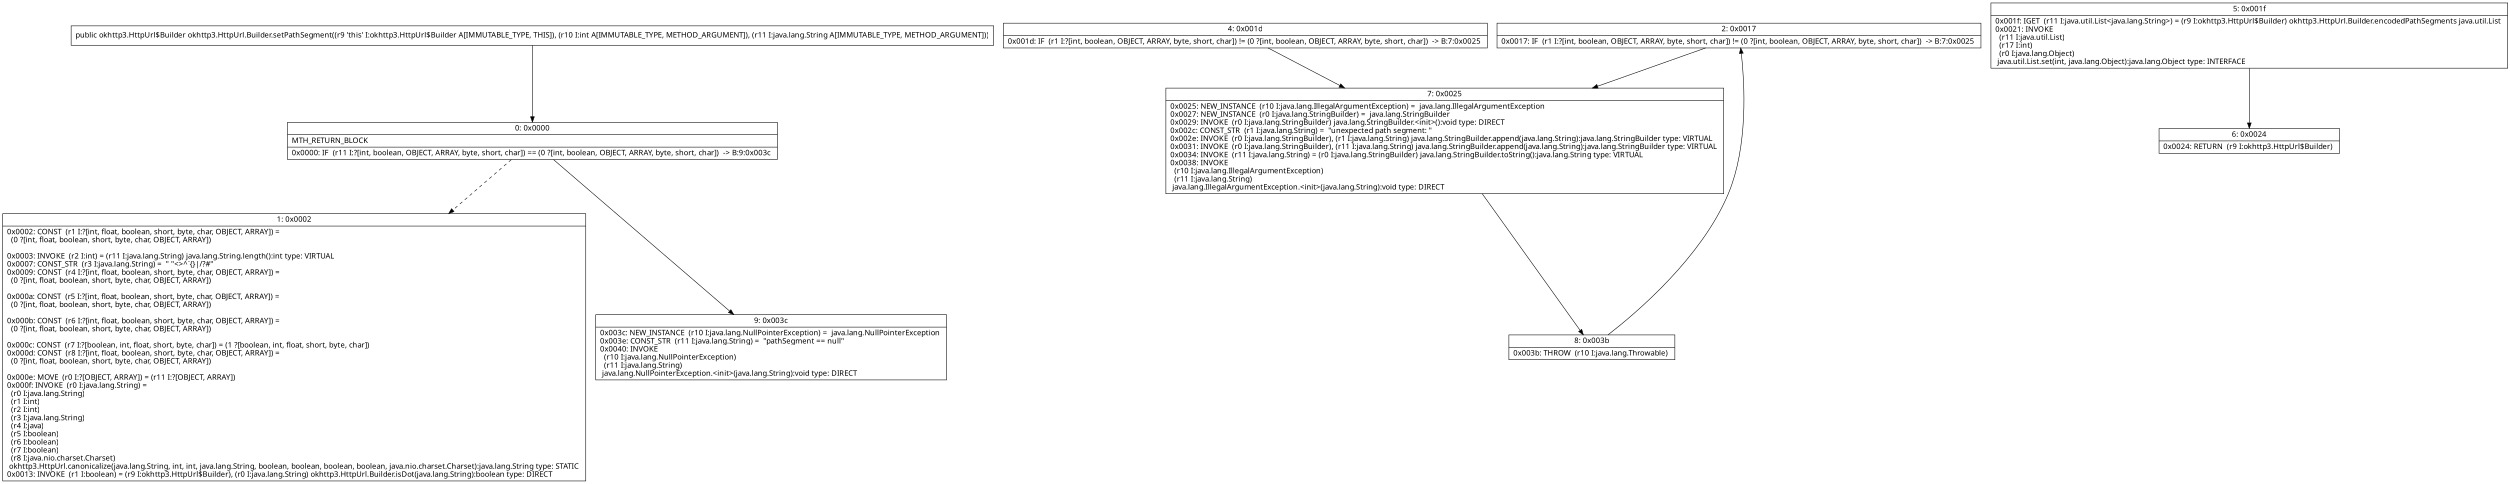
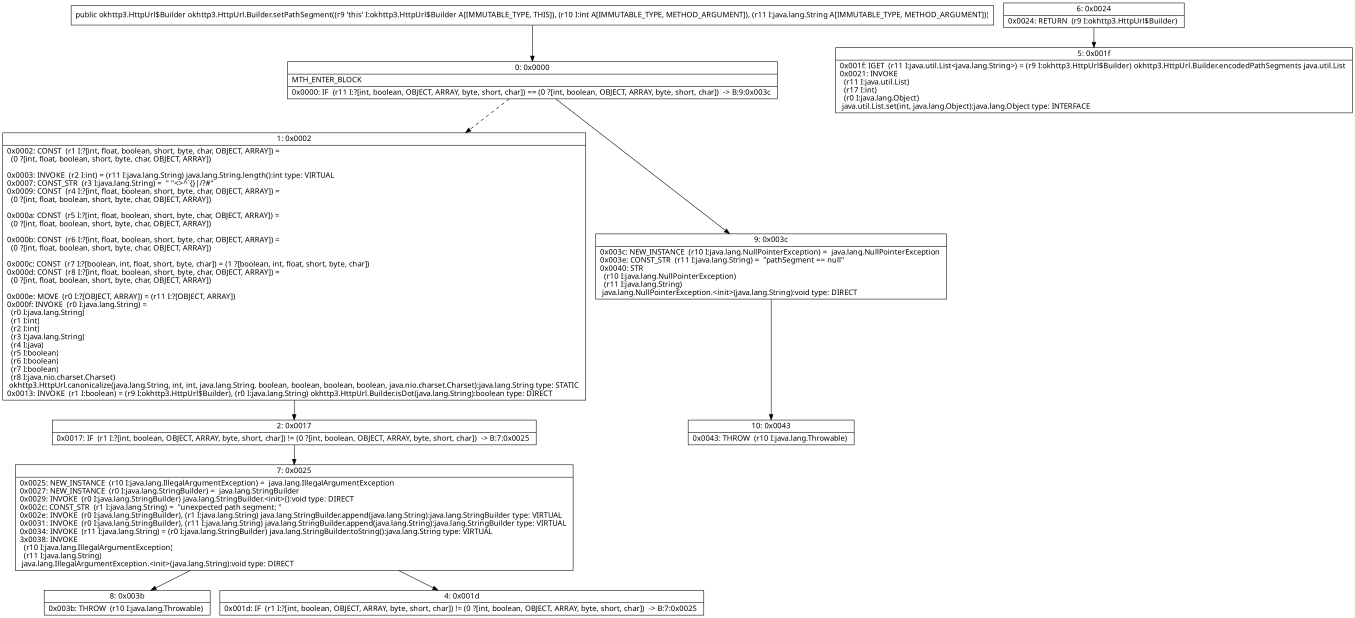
  digraph {
    fontname="Noto Sans"
    node [fontname="Noto Sans" shape=record]
    edge [fontname="Noto Sans"]
-   n1 [label="{0\:\ 0x0000|MTH_RETURN_BLOCK\l|0x0000: IF  (r11 I:?[int, boolean, OBJECT, ARRAY, byte, short, char]) == (0 ?[int, boolean, OBJECT, ARRAY, byte, short, char])  \-\> B:9:0x003c \l}"]
+   n1 [label="{0\:\ 0x0000|MTH_ENTER_BLOCK\l|0x0000: IF  (r11 I:?[int, boolean, OBJECT, ARRAY, byte, short, char]) == (0 ?[int, boolean, OBJECT, ARRAY, byte, short, char])  \-\> B:9:0x003c \l}"]
    n2 [label="{1\:\ 0x0002|0x0002: CONST  (r1 I:?[int, float, boolean, short, byte, char, OBJECT, ARRAY]) = \l  (0 ?[int, float, boolean, short, byte, char, OBJECT, ARRAY])\l \l0x0003: INVOKE  (r2 I:int) = (r11 I:java.lang.String) java.lang.String.length():int type: VIRTUAL \l0x0007: CONST_STR  (r3 I:java.lang.String) =  \" \"\<\>^`\{\}\|\/?#\" \l0x0009: CONST  (r4 I:?[int, float, boolean, short, byte, char, OBJECT, ARRAY]) = \l  (0 ?[int, float, boolean, short, byte, char, OBJECT, ARRAY])\l \l0x000a: CONST  (r5 I:?[int, float, boolean, short, byte, char, OBJECT, ARRAY]) = \l  (0 ?[int, float, boolean, short, byte, char, OBJECT, ARRAY])\l \l0x000b: CONST  (r6 I:?[int, float, boolean, short, byte, char, OBJECT, ARRAY]) = \l  (0 ?[int, float, boolean, short, byte, char, OBJECT, ARRAY])\l \l0x000c: CONST  (r7 I:?[boolean, int, float, short, byte, char]) = (1 ?[boolean, int, float, short, byte, char]) \l0x000d: CONST  (r8 I:?[int, float, boolean, short, byte, char, OBJECT, ARRAY]) = \l  (0 ?[int, float, boolean, short, byte, char, OBJECT, ARRAY])\l \l0x000e: MOVE  (r0 I:?[OBJECT, ARRAY]) = (r11 I:?[OBJECT, ARRAY]) \l0x000f: INVOKE  (r0 I:java.lang.String) = \l  (r0 I:java.lang.String)\l  (r1 I:int)\l  (r2 I:int)\l  (r3 I:java.lang.String)\l  (r4 I:java)\l  (r5 I:boolean)\l  (r6 I:boolean)\l  (r7 I:boolean)\l  (r8 I:java.nio.charset.Charset)\l okhttp3.HttpUrl.canonicalize(java.lang.String, int, int, java.lang.String, boolean, boolean, boolean, boolean, java.nio.charset.Charset):java.lang.String type: STATIC \l0x0013: INVOKE  (r1 I:boolean) = (r9 I:okhttp3.HttpUrl$Builder), (r0 I:java.lang.String) okhttp3.HttpUrl.Builder.isDot(java.lang.String):boolean type: DIRECT \l}"]
-   n3 [label="{9\:\ 0x003c|0x003c: NEW_INSTANCE  (r10 I:java.lang.NullPointerException) =  java.lang.NullPointerException \l0x003e: CONST_STR  (r11 I:java.lang.String) =  \"pathSegment == null\" \l0x0040: INVOKE  \l  (r10 I:java.lang.NullPointerException)\l  (r11 I:java.lang.String)\l java.lang.NullPointerException.\<init\>(java.lang.String):void type: DIRECT \l}"]
+   n3 [label="{9\:\ 0x003c|0x003c: NEW_INSTANCE  (r10 I:java.lang.NullPointerException) =  java.lang.NullPointerException \l0x003e: CONST_STR  (r11 I:java.lang.String) =  \"pathSegment == null\" \l0x0040: STR  \l  (r10 I:java.lang.NullPointerException)\l  (r11 I:java.lang.String)\l java.lang.NullPointerException.\<init\>(java.lang.String):void type: DIRECT \l}"]
    n4 [label="{2\:\ 0x0017|0x0017: IF  (r1 I:?[int, boolean, OBJECT, ARRAY, byte, short, char]) != (0 ?[int, boolean, OBJECT, ARRAY, byte, short, char])  \-\> B:7:0x0025 \l}"]
-   n6 [label="{7\:\ 0x0025|0x0025: NEW_INSTANCE  (r10 I:java.lang.IllegalArgumentException) =  java.lang.IllegalArgumentException \l0x0027: NEW_INSTANCE  (r0 I:java.lang.StringBuilder) =  java.lang.StringBuilder \l0x0029: INVOKE  (r0 I:java.lang.StringBuilder) java.lang.StringBuilder.\<init\>():void type: DIRECT \l0x002c: CONST_STR  (r1 I:java.lang.String) =  \"unexpected path segment: \" \l0x002e: INVOKE  (r0 I:java.lang.StringBuilder), (r1 I:java.lang.String) java.lang.StringBuilder.append(java.lang.String):java.lang.StringBuilder type: VIRTUAL \l0x0031: INVOKE  (r0 I:java.lang.StringBuilder), (r11 I:java.lang.String) java.lang.StringBuilder.append(java.lang.String):java.lang.StringBuilder type: VIRTUAL \l0x0034: INVOKE  (r11 I:java.lang.String) = (r0 I:java.lang.StringBuilder) java.lang.StringBuilder.toString():java.lang.String type: VIRTUAL \l0x0038: INVOKE  \l  (r10 I:java.lang.IllegalArgumentException)\l  (r11 I:java.lang.String)\l java.lang.IllegalArgumentException.\<init\>(java.lang.String):void type: DIRECT \l}"]
+   n5 [label="{10\:\ 0x0043|0x0043: THROW  (r10 I:java.lang.Throwable) \l}"]
+   n6 [label="{7\:\ 0x0025|0x0025: NEW_INSTANCE  (r10 I:java.lang.IllegalArgumentException) =  java.lang.IllegalArgumentException \l0x0027: NEW_INSTANCE  (r0 I:java.lang.StringBuilder) =  java.lang.StringBuilder \l0x0029: INVOKE  (r0 I:java.lang.StringBuilder) java.lang.StringBuilder.\<init\>():void type: DIRECT \l0x002c: CONST_STR  (r1 I:java.lang.String) =  \"unexpected path segment: \" \l0x002e: INVOKE  (r0 I:java.lang.StringBuilder), (r1 I:java.lang.String) java.lang.StringBuilder.append(java.lang.String):java.lang.StringBuilder type: VIRTUAL \l0x0031: INVOKE  (r0 I:java.lang.StringBuilder), (r11 I:java.lang.String) java.lang.StringBuilder.append(java.lang.String):java.lang.StringBuilder type: VIRTUAL \l0x0034: INVOKE  (r11 I:java.lang.String) = (r0 I:java.lang.StringBuilder) java.lang.StringBuilder.toString():java.lang.String type: VIRTUAL \l3x0038: INVOKE  \l  (r10 I:java.lang.IllegalArgumentException)\l  (r11 I:java.lang.String)\l java.lang.IllegalArgumentException.\<init\>(java.lang.String):void type: DIRECT \l}"]
    n7 [label="{8\:\ 0x003b|0x003b: THROW  (r10 I:java.lang.Throwable) \l}"]
    n8 [label="{4\:\ 0x001d|0x001d: IF  (r1 I:?[int, boolean, OBJECT, ARRAY, byte, short, char]) != (0 ?[int, boolean, OBJECT, ARRAY, byte, short, char])  \-\> B:7:0x0025 \l}"]
    n9 [label="{5\:\ 0x001f|0x001f: IGET  (r11 I:java.util.List\<java.lang.String\>) = (r9 I:okhttp3.HttpUrl$Builder) okhttp3.HttpUrl.Builder.encodedPathSegments java.util.List \l0x0021: INVOKE  \l  (r11 I:java.util.List)\l  (r17 I:int)\l  (r0 I:java.lang.Object)\l java.util.List.set(int, java.lang.Object):java.lang.Object type: INTERFACE \l}"]
    n10 [label="{6\:\ 0x0024|0x0024: RETURN  (r9 I:okhttp3.HttpUrl$Builder) \l}"]
    n11 [label="{public okhttp3.HttpUrl$Builder okhttp3.HttpUrl.Builder.setPathSegment((r9 'this' I:okhttp3.HttpUrl$Builder A[IMMUTABLE_TYPE, THIS]), (r10 I:int A[IMMUTABLE_TYPE, METHOD_ARGUMENT]), (r11 I:java.lang.String A[IMMUTABLE_TYPE, METHOD_ARGUMENT])) }"]
    n1 -> n2 [style=dashed]
    n1 -> n3
-   n7 -> n4
+   n2 -> n4
+   n3 -> n5
    n4 -> n6
    n6 -> n7
-   n8 -> n6
-   n9 -> n10
+   n6 -> n8
+   n10 -> n9
    n11 -> n1
  }
